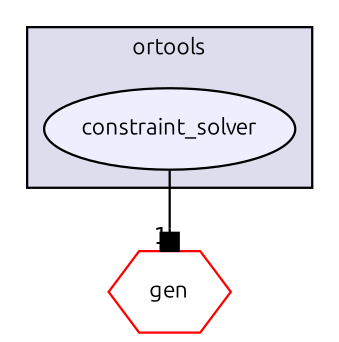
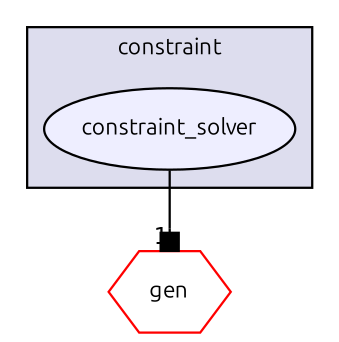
  digraph {
    compound=true
    fontname=Ubuntu
    node [fontname=Ubuntu fontsize=10 style=filled]
    n1 [fillcolor="#eeeeff" label=constraint_solver pencolor=black shape=ellipse]
    n2 [color=red fillcolor=white label=gen shape=hexagon]
    subgraph cluster_1 {
      bgcolor="#ddddee"
      fontsize=10
-     label=ortools
+     label=constraint
      pencolor=black
      n1
    }
    n1 -> n2 [headlabel=1 labeldistance=1.5 labelfontname=Helvetica labelfontsize=10 arrowhead=box fontname=Ubuntu]
  }
